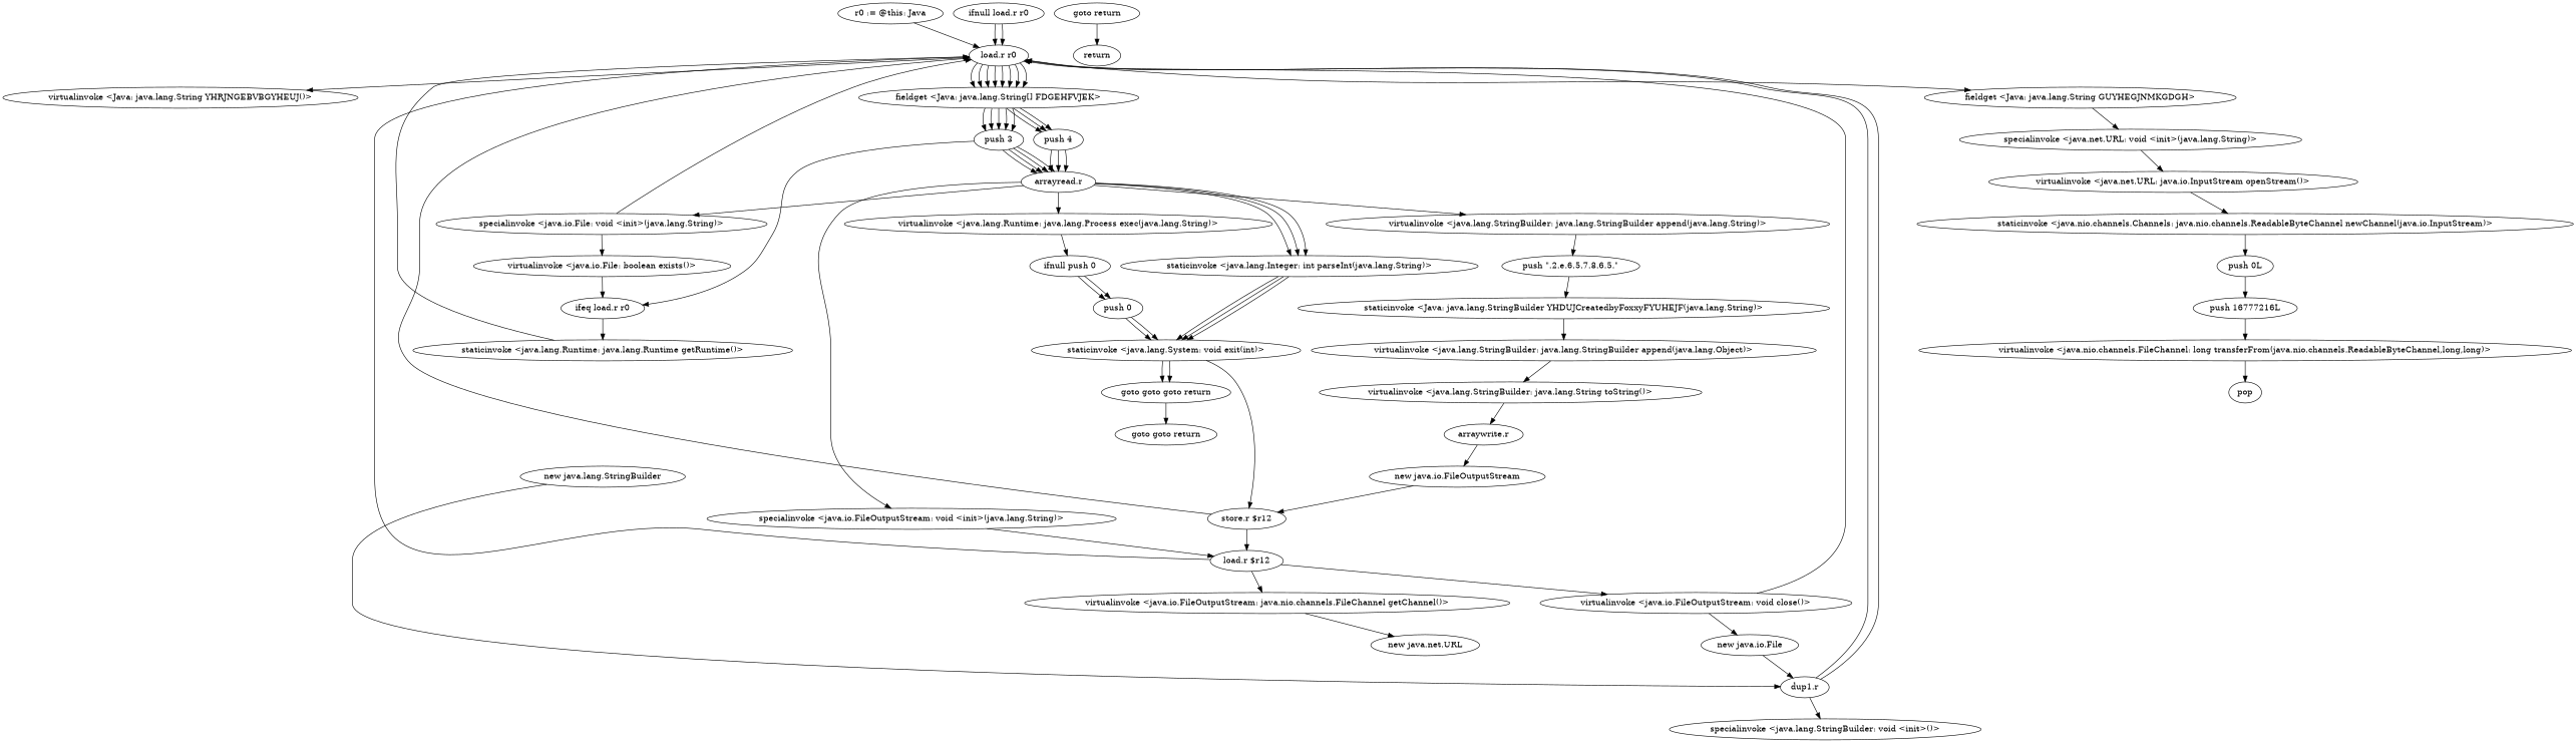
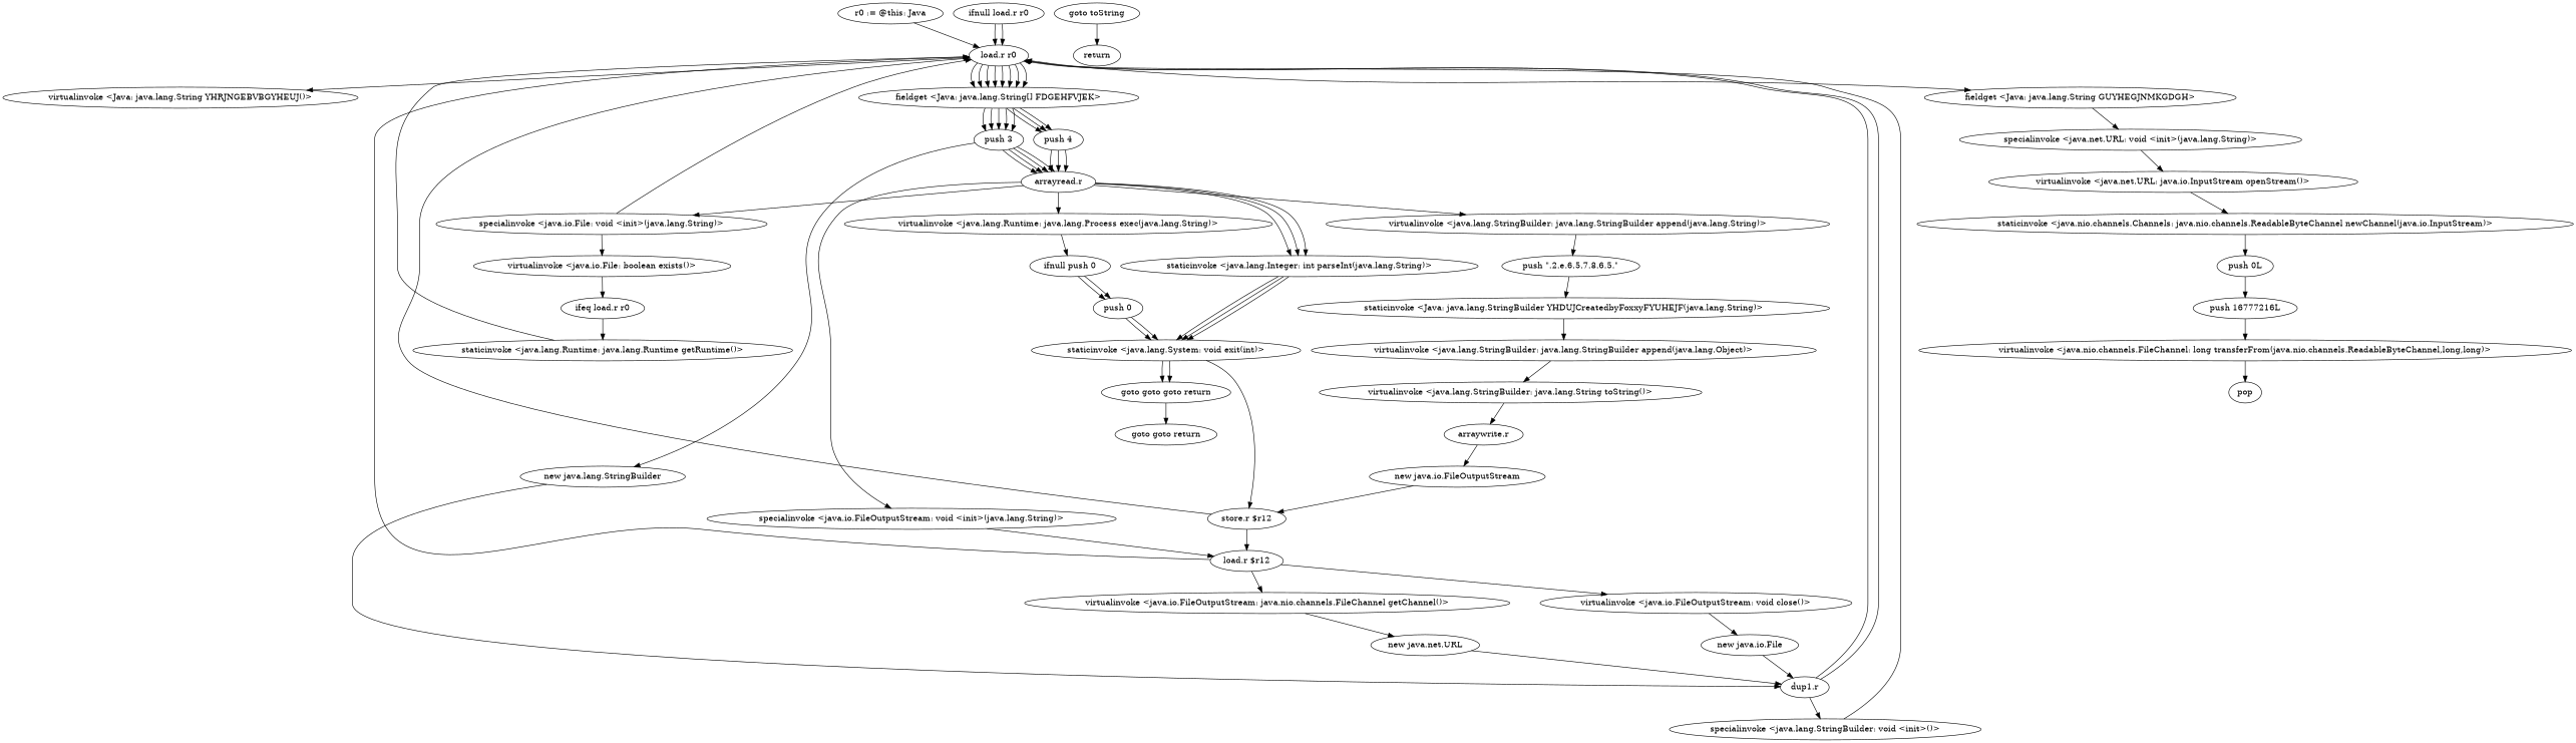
  digraph {
    "r0 := @this: Java"
    "load.r r0"
    "virtualinvoke <Java: java.lang.String YHRJNGEBVBGYHEUJ()>"
    "fieldget <Java: java.lang.String[] FDGEHFVJEK>"
    "fieldget <Java: java.lang.String GUYHEGJNMKGDGH>"
    "push 3"
    "push 4"
    "specialinvoke <java.net.URL: void <init>(java.lang.String)>"
    "ifnull load.r r0"
    "new java.lang.StringBuilder"
    "arrayread.r"
    "dup1.r"
    "virtualinvoke <java.lang.StringBuilder: java.lang.StringBuilder append(java.lang.String)>"
    "specialinvoke <java.io.FileOutputStream: void <init>(java.lang.String)>"
    "specialinvoke <java.io.File: void <init>(java.lang.String)>"
    "virtualinvoke <java.lang.Runtime: java.lang.Process exec(java.lang.String)>"
    "staticinvoke <java.lang.Integer: int parseInt(java.lang.String)>"
    "specialinvoke <java.lang.StringBuilder: void <init>()>"
    "push \".2.e.6.5.7.8.6.5.\""
    "load.r $r12"
    "virtualinvoke <java.io.File: boolean exists()>"
    "ifnull push 0"
    "staticinvoke <java.lang.System: void exit(int)>"
    "staticinvoke <Java: java.lang.StringBuilder YHDUJCreatedbyFoxxyFYUHEJF(java.lang.String)>"
    "virtualinvoke <java.lang.StringBuilder: java.lang.StringBuilder append(java.lang.Object)>"
    "virtualinvoke <java.lang.StringBuilder: java.lang.String toString()>"
    "arraywrite.r"
    "new java.io.FileOutputStream"
    "store.r $r12"
    "virtualinvoke <java.io.FileOutputStream: java.nio.channels.FileChannel getChannel()>"
    "virtualinvoke <java.io.FileOutputStream: void close()>"
    "new java.net.URL"
    "new java.io.File"
    "virtualinvoke <java.net.URL: java.io.InputStream openStream()>"
    "staticinvoke <java.nio.channels.Channels: java.nio.channels.ReadableByteChannel newChannel(java.io.InputStream)>"
    "push 0L"
    "push 16777216L"
    "virtualinvoke <java.nio.channels.FileChannel: long transferFrom(java.nio.channels.ReadableByteChannel,long,long)>"
    pop
    "ifeq load.r r0"
    "staticinvoke <java.lang.Runtime: java.lang.Runtime getRuntime()>"
    "push 0"
    "goto goto goto return"
    "goto goto return"
-   "goto return"
+   "goto return" [label="goto toString"]
    return
    "r0 := @this: Java" -> "load.r r0"
    "load.r r0" -> "virtualinvoke <Java: java.lang.String YHRJNGEBVBGYHEUJ()>"
    "load.r r0" -> "fieldget <Java: java.lang.String[] FDGEHFVJEK>"
    "load.r r0" -> "fieldget <Java: java.lang.String[] FDGEHFVJEK>"
    "load.r r0" -> "fieldget <Java: java.lang.String[] FDGEHFVJEK>"
    "load.r r0" -> "fieldget <Java: java.lang.String[] FDGEHFVJEK>"
    "load.r r0" -> "fieldget <Java: java.lang.String[] FDGEHFVJEK>"
    "load.r r0" -> "fieldget <Java: java.lang.String[] FDGEHFVJEK>"
    "load.r r0" -> "fieldget <Java: java.lang.String[] FDGEHFVJEK>"
    "load.r r0" -> "fieldget <Java: java.lang.String[] FDGEHFVJEK>"
    "load.r r0" -> "fieldget <Java: java.lang.String GUYHEGJNMKGDGH>"
    "fieldget <Java: java.lang.String[] FDGEHFVJEK>" -> "push 3"
    "fieldget <Java: java.lang.String[] FDGEHFVJEK>" -> "push 3"
    "fieldget <Java: java.lang.String[] FDGEHFVJEK>" -> "push 3"
    "fieldget <Java: java.lang.String[] FDGEHFVJEK>" -> "push 3"
    "fieldget <Java: java.lang.String[] FDGEHFVJEK>" -> "push 3"
    "fieldget <Java: java.lang.String[] FDGEHFVJEK>" -> "push 4"
    "fieldget <Java: java.lang.String[] FDGEHFVJEK>" -> "push 4"
    "fieldget <Java: java.lang.String[] FDGEHFVJEK>" -> "push 4"
    "fieldget <Java: java.lang.String GUYHEGJNMKGDGH>" -> "specialinvoke <java.net.URL: void <init>(java.lang.String)>"
-   "push 3" -> "ifeq load.r r0"
+   "push 3" -> "new java.lang.StringBuilder"
    "push 3" -> "arrayread.r"
    "push 3" -> "arrayread.r"
    "push 3" -> "arrayread.r"
    "push 3" -> "arrayread.r"
    "push 4" -> "arrayread.r"
    "push 4" -> "arrayread.r"
    "push 4" -> "arrayread.r"
    "specialinvoke <java.net.URL: void <init>(java.lang.String)>" -> "virtualinvoke <java.net.URL: java.io.InputStream openStream()>"
    "ifnull load.r r0" -> "load.r r0"
    "ifnull load.r r0" -> "load.r r0"
    "new java.lang.StringBuilder" -> "dup1.r"
    "arrayread.r" -> "virtualinvoke <java.lang.StringBuilder: java.lang.StringBuilder append(java.lang.String)>"
    "arrayread.r" -> "specialinvoke <java.io.FileOutputStream: void <init>(java.lang.String)>"
    "arrayread.r" -> "specialinvoke <java.io.File: void <init>(java.lang.String)>"
    "arrayread.r" -> "virtualinvoke <java.lang.Runtime: java.lang.Process exec(java.lang.String)>"
    "arrayread.r" -> "staticinvoke <java.lang.Integer: int parseInt(java.lang.String)>"
    "arrayread.r" -> "staticinvoke <java.lang.Integer: int parseInt(java.lang.String)>"
    "arrayread.r" -> "staticinvoke <java.lang.Integer: int parseInt(java.lang.String)>"
    "dup1.r" -> "load.r r0"
    "dup1.r" -> "load.r r0"
    "dup1.r" -> "specialinvoke <java.lang.StringBuilder: void <init>()>"
    "virtualinvoke <java.lang.StringBuilder: java.lang.StringBuilder append(java.lang.String)>" -> "push \".2.e.6.5.7.8.6.5.\""
    "specialinvoke <java.io.FileOutputStream: void <init>(java.lang.String)>" -> "load.r $r12"
    "specialinvoke <java.io.File: void <init>(java.lang.String)>" -> "load.r r0"
    "specialinvoke <java.io.File: void <init>(java.lang.String)>" -> "virtualinvoke <java.io.File: boolean exists()>"
    "virtualinvoke <java.lang.Runtime: java.lang.Process exec(java.lang.String)>" -> "ifnull push 0"
    "staticinvoke <java.lang.Integer: int parseInt(java.lang.String)>" -> "staticinvoke <java.lang.System: void exit(int)>"
    "staticinvoke <java.lang.Integer: int parseInt(java.lang.String)>" -> "staticinvoke <java.lang.System: void exit(int)>"
    "staticinvoke <java.lang.Integer: int parseInt(java.lang.String)>" -> "staticinvoke <java.lang.System: void exit(int)>"
-   "virtualinvoke <java.io.FileOutputStream: void close()>" -> "load.r r0"
+   "specialinvoke <java.lang.StringBuilder: void <init>()>" -> "load.r r0"
    "push \".2.e.6.5.7.8.6.5.\"" -> "staticinvoke <Java: java.lang.StringBuilder YHDUJCreatedbyFoxxyFYUHEJF(java.lang.String)>"
    "load.r $r12" -> "load.r r0"
    "load.r $r12" -> "virtualinvoke <java.io.FileOutputStream: java.nio.channels.FileChannel getChannel()>"
    "load.r $r12" -> "virtualinvoke <java.io.FileOutputStream: void close()>"
    "virtualinvoke <java.io.File: boolean exists()>" -> "ifeq load.r r0"
    "ifnull push 0" -> "push 0"
    "ifnull push 0" -> "push 0"
    "staticinvoke <java.lang.System: void exit(int)>" -> "store.r $r12"
    "staticinvoke <java.lang.System: void exit(int)>" -> "goto goto goto return"
    "staticinvoke <java.lang.System: void exit(int)>" -> "goto goto goto return"
    "staticinvoke <Java: java.lang.StringBuilder YHDUJCreatedbyFoxxyFYUHEJF(java.lang.String)>" -> "virtualinvoke <java.lang.StringBuilder: java.lang.StringBuilder append(java.lang.Object)>"
    "virtualinvoke <java.lang.StringBuilder: java.lang.StringBuilder append(java.lang.Object)>" -> "virtualinvoke <java.lang.StringBuilder: java.lang.String toString()>"
    "virtualinvoke <java.lang.StringBuilder: java.lang.String toString()>" -> "arraywrite.r"
    "arraywrite.r" -> "new java.io.FileOutputStream"
    "new java.io.FileOutputStream" -> "store.r $r12"
    "store.r $r12" -> "load.r r0"
    "store.r $r12" -> "load.r $r12"
    "virtualinvoke <java.io.FileOutputStream: java.nio.channels.FileChannel getChannel()>" -> "new java.net.URL"
    "virtualinvoke <java.io.FileOutputStream: void close()>" -> "new java.io.File"
+   "new java.net.URL" -> "dup1.r"
    "new java.io.File" -> "dup1.r"
    "virtualinvoke <java.net.URL: java.io.InputStream openStream()>" -> "staticinvoke <java.nio.channels.Channels: java.nio.channels.ReadableByteChannel newChannel(java.io.InputStream)>"
    "staticinvoke <java.nio.channels.Channels: java.nio.channels.ReadableByteChannel newChannel(java.io.InputStream)>" -> "push 0L"
    "push 0L" -> "push 16777216L"
    "push 16777216L" -> "virtualinvoke <java.nio.channels.FileChannel: long transferFrom(java.nio.channels.ReadableByteChannel,long,long)>"
    "virtualinvoke <java.nio.channels.FileChannel: long transferFrom(java.nio.channels.ReadableByteChannel,long,long)>" -> pop
    "ifeq load.r r0" -> "staticinvoke <java.lang.Runtime: java.lang.Runtime getRuntime()>"
    "staticinvoke <java.lang.Runtime: java.lang.Runtime getRuntime()>" -> "load.r r0"
    "push 0" -> "staticinvoke <java.lang.System: void exit(int)>"
    "push 0" -> "staticinvoke <java.lang.System: void exit(int)>"
    "goto goto goto return" -> "goto goto return"
    "goto return" -> return
  }
